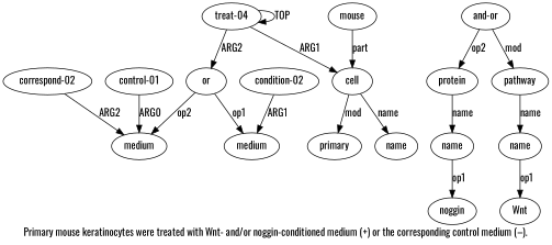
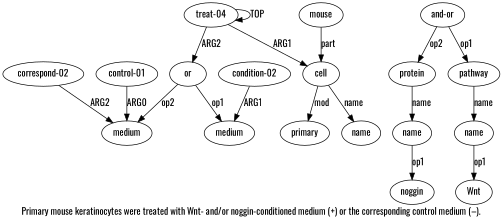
  digraph {
    fontname=Oswald
    label="Primary mouse keratinocytes were treated with Wnt- and/or noggin-conditioned medium (+) or the corresponding control medium (–)."
    node [color=black fontname=Oswald gold_ind=-1 gold_label=name test_ind=-1 test_label=name]
    edge [color=black fontname=Oswald gold_label=op1 test_label=op1]
    n1 [gold_ind=15 gold_label="control-01" label="control-01" test_ind=15 test_label="control-01"]
    n2 [gold_ind=13 gold_label=medium label=medium test_ind=13 test_label=medium]
    n3 [gold_ind=14 gold_label="correspond-02" label="correspond-02" test_ind=14 test_label="correspond-02"]
    n4 [gold_ind=11 gold_label=protein label=protein test_ind=11 test_label=protein]
    n5 [gold_ind=12 label=name test_ind=12]
    n6 [gold_label=noggin label=noggin test_label=noggin]
    n7 [gold_ind=10 label=name test_ind=10]
    n8 [gold_label=Wnt label=Wnt test_label=Wnt]
    n9 [gold_ind=1 gold_label=cell label=cell test_ind=1 test_label=cell]
    n10 [gold_ind=2 label=name test_ind=2]
    n11 [gold_ind=4 gold_label=primary label=primary test_ind=4 test_label=primary]
    n12 [gold_ind=0 gold_label="treat-04" label="treat-04" test_ind=0 test_label="treat-04"]
    n13 [gold_ind=5 gold_label=or label=or test_ind=5 test_label=or]
    n14 [gold_ind=6 gold_label=medium label=medium test_ind=6 test_label=medium]
    n15 [gold_ind=3 gold_label=mouse label=mouse test_ind=3 test_label=mouse]
    n16 [gold_ind=7 gold_label="condition-02" label="condition-02" test_ind=7 test_label="condition-02"]
    n17 [gold_ind=8 gold_label="and-or" label="and-or" test_ind=8 test_label="and-or"]
    n18 [gold_ind=9 gold_label=pathway label=pathway test_ind=9 test_label=pathway]
    n1 -> n2 [gold_label=ARG0 label=ARG0 test_label=ARG0]
    n3 -> n2 [gold_label=ARG2 label=ARG2 test_label=ARG2]
    n4 -> n5 [gold_label=name label=name test_label=name]
    n5 -> n6 [label=op1]
    n7 -> n8 [label=op1]
    n9 -> n10 [gold_label=name label=name test_label=name]
    n9 -> n11 [gold_label=mod label=mod test_label=mod]
    n12 -> n9 [gold_label=ARG1 label=ARG1 test_label=ARG1]
    n12 -> n12 [gold_label=TOP label=TOP test_label=TOP]
    n12 -> n13 [gold_label=ARG2 label=ARG2 test_label=ARG2]
    n13 -> n2 [gold_label=op2 label=op2 test_label=op2]
    n13 -> n14 [label=op1]
    n15 -> n9 [gold_label=part label=part test_label=part]
    n16 -> n14 [gold_label=ARG1 label=ARG1 test_label=ARG1]
    n17 -> n4 [gold_label=op2 label=op2 test_label=op2]
-   n17 -> n18 [label=mod]
+   n17 -> n18 [label=op1]
    n18 -> n7 [gold_label=name label=name test_label=name]
  }
